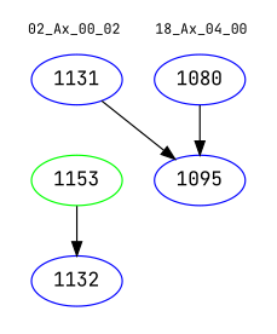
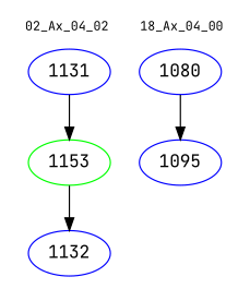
  digraph {
    fontname="JetBrains Mono"
    node [color=blue fontname="JetBrains Mono"]
    edge [color=black fontname="JetBrains Mono"]
    n1 [label=1131]
    n2 [label=1132]
    n3 [color=green label=1153]
    n4 [label=1080]
    n5 [label=1095]
    subgraph cluster_1 {
      color=white
      fontsize=10
-     label="02_Ax_00_02"
+     label="02_Ax_04_02"
      n1
      n2
      n3
    }
    subgraph cluster_2 {
      color=white
      fontsize=10
      label="18_Ax_04_00"
      n4
      n5
    }
-   n1 -> n5
+   n1 -> n3
    n3 -> n2
    n4 -> n5
  }
